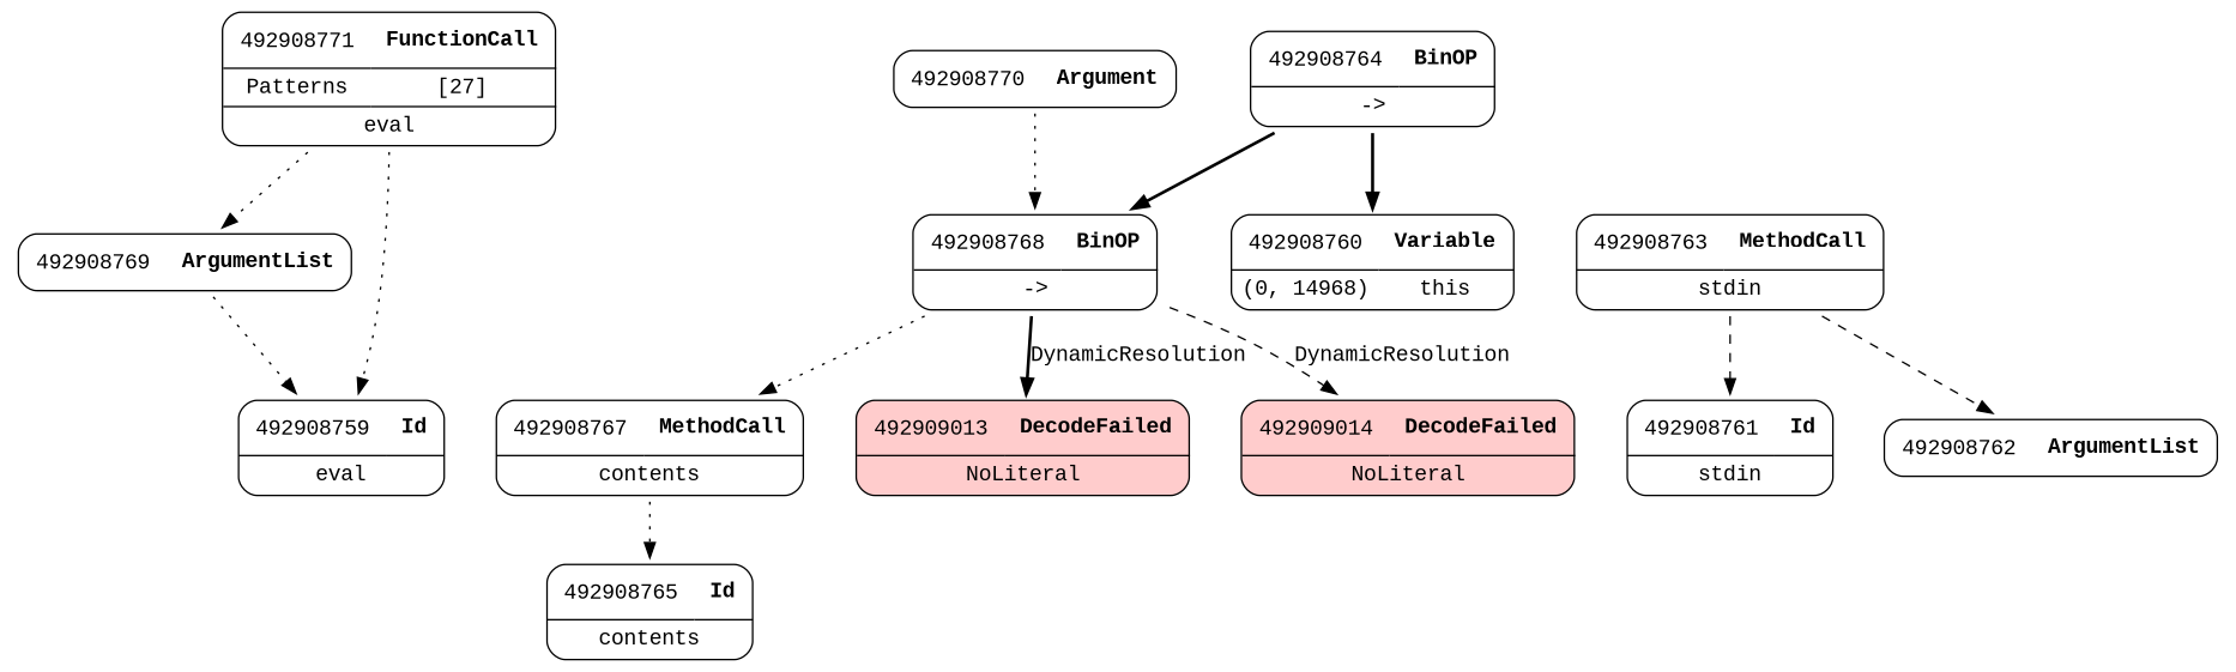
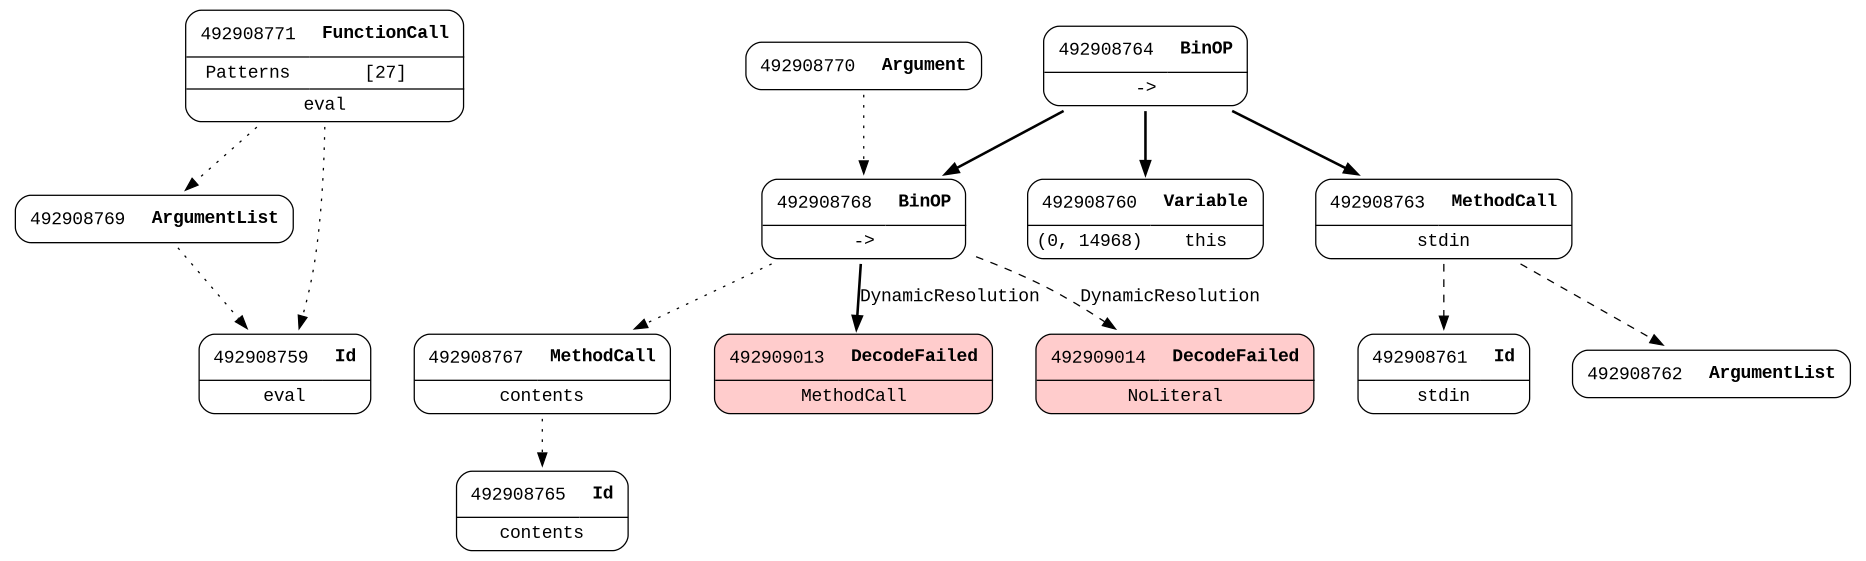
  digraph {
    fontname="Liberation Mono"
    node [fontname="Liberation Mono" shape=none]
    edge [fontname="Liberation Mono" style=dotted weight=2]
    n1 [label=<<TABLE border='1' cellspacing='0' cellpadding='10' style='rounded' ><TR><TD border='0'>492908769</TD><TD border='0'><B>ArgumentList</B></TD></TR></TABLE>>]
    n2 [label=<<TABLE border='1' cellspacing='0' cellpadding='10' style='rounded' ><TR><TD border='0'>492908759</TD><TD border='0'><B>Id</B></TD></TR><HR/><TR><TD border='0' cellpadding='5' colspan='2'>eval</TD></TR></TABLE>>]
    n3 [label=<<TABLE border='1' cellspacing='0' cellpadding='10' style='rounded' ><TR><TD border='0'>492908770</TD><TD border='0'><B>Argument</B></TD></TR></TABLE>>]
    n4 [label=<<TABLE border='1' cellspacing='0' cellpadding='10' style='rounded' ><TR><TD border='0'>492908768</TD><TD border='0'><B>BinOP</B></TD></TR><HR/><TR><TD border='0' cellpadding='5' colspan='2'>-&gt;</TD></TR></TABLE>>]
    n5 [label=<<TABLE border='1' cellspacing='0' cellpadding='10' style='rounded' ><TR><TD border='0'>492908767</TD><TD border='0'><B>MethodCall</B></TD></TR><HR/><TR><TD border='0' cellpadding='5' colspan='2'>contents</TD></TR></TABLE>>]
-   n6 [label=<<TABLE border='1' cellspacing='0' cellpadding='10' style='rounded' bgcolor='#FFCCCC' ><TR><TD border='0'>492909013</TD><TD border='0'><B>DecodeFailed</B></TD></TR><HR/><TR><TD border='0' cellpadding='5' colspan='2'>NoLiteral</TD></TR></TABLE>>]
+   n6 [label=<<TABLE border='1' cellspacing='0' cellpadding='10' style='rounded' bgcolor='#FFCCCC' ><TR><TD border='0'>492909013</TD><TD border='0'><B>DecodeFailed</B></TD></TR><HR/><TR><TD border='0' cellpadding='5' colspan='2'>MethodCall</TD></TR></TABLE>>]
    n7 [label=<<TABLE border='1' cellspacing='0' cellpadding='10' style='rounded' bgcolor='#FFCCCC' ><TR><TD border='0'>492909014</TD><TD border='0'><B>DecodeFailed</B></TD></TR><HR/><TR><TD border='0' cellpadding='5' colspan='2'>NoLiteral</TD></TR></TABLE>>]
    n8 [label=<<TABLE border='1' cellspacing='0' cellpadding='10' style='rounded' ><TR><TD border='0'>492908764</TD><TD border='0'><B>BinOP</B></TD></TR><HR/><TR><TD border='0' cellpadding='5' colspan='2'>-&gt;</TD></TR></TABLE>>]
    n9 [label=<<TABLE border='1' cellspacing='0' cellpadding='10' style='rounded' ><TR><TD border='0'>492908760</TD><TD border='0'><B>Variable</B></TD></TR><HR/><TR><TD border='0' cellpadding='5'>(0, 14968)</TD><TD border='0' cellpadding='5'>this</TD></TR></TABLE>>]
    n10 [label=<<TABLE border='1' cellspacing='0' cellpadding='10' style='rounded' ><TR><TD border='0'>492908763</TD><TD border='0'><B>MethodCall</B></TD></TR><HR/><TR><TD border='0' cellpadding='5' colspan='2'>stdin</TD></TR></TABLE>>]
    n11 [label=<<TABLE border='1' cellspacing='0' cellpadding='10' style='rounded' ><TR><TD border='0'>492908765</TD><TD border='0'><B>Id</B></TD></TR><HR/><TR><TD border='0' cellpadding='5' colspan='2'>contents</TD></TR></TABLE>>]
    n12 [label=<<TABLE border='1' cellspacing='0' cellpadding='10' style='rounded' ><TR><TD border='0'>492908761</TD><TD border='0'><B>Id</B></TD></TR><HR/><TR><TD border='0' cellpadding='5' colspan='2'>stdin</TD></TR></TABLE>>]
    n13 [label=<<TABLE border='1' cellspacing='0' cellpadding='10' style='rounded' ><TR><TD border='0'>492908762</TD><TD border='0'><B>ArgumentList</B></TD></TR></TABLE>>]
    n14 [label=<<TABLE border='1' cellspacing='0' cellpadding='10' style='rounded' ><TR><TD border='0'>492908771</TD><TD border='0'><B>FunctionCall</B></TD></TR><HR/><TR><TD border='0' cellpadding='5'>Patterns</TD><TD border='0' cellpadding='5'>[27]</TD></TR><HR/><TR><TD border='0' cellpadding='5' colspan='2'>eval</TD></TR></TABLE>>]
    n1 -> n2
    n3 -> n4
    n4 -> n5
    n4 -> n6 [label=DynamicResolution style=bold weight=""]
    n4 -> n7 [label=DynamicResolution style=dashed weight=""]
    n5 -> n11
    n8 -> n4 [style=bold]
    n8 -> n9 [style=bold]
+   n8 -> n10 [style=bold]
    n10 -> n12 [style=dashed]
    n10 -> n13 [style=dashed]
    n14 -> n1
    n14 -> n2
  }
